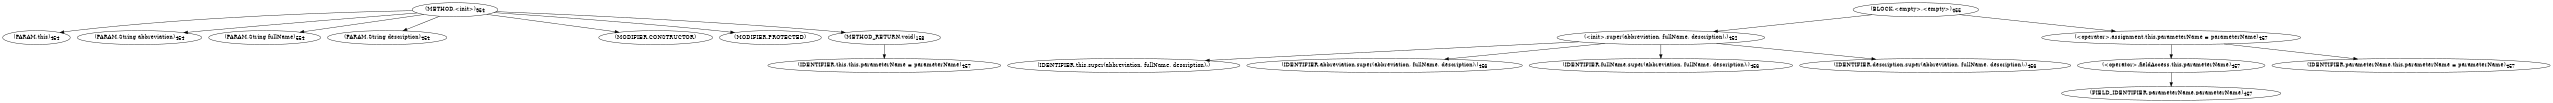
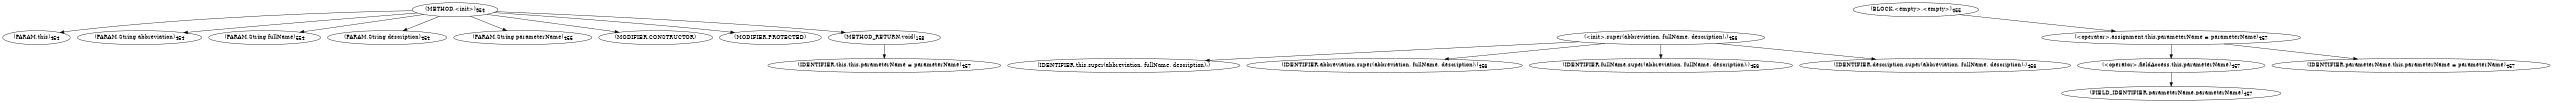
  digraph {
    n1 [label=<(METHOD,&lt;init&gt;)<SUB>954</SUB>>]
    n2 [label=<(PARAM,this)<SUB>454</SUB>>]
    n3 [label=<(PARAM,String abbreviation)<SUB>454</SUB>>]
    n4 [label=<(PARAM,String fullName)<SUB>554</SUB>>]
    n5 [label=<(PARAM,String description)<SUB>454</SUB>>]
+   n6 [label=<(PARAM,String parameterName)<SUB>455</SUB>>]
    n7 [label=<(MODIFIER,CONSTRUCTOR)>]
    n8 [label=<(MODIFIER,PROTECTED)>]
    n9 [label=<(METHOD_RETURN,void)<SUB>158</SUB>>]
    n10 [label=<(BLOCK,&lt;empty&gt;,&lt;empty&gt;)<SUB>455</SUB>>]
-   n11 [label=<(&lt;init&gt;,super(abbreviation, fullName, description);)<SUB>452</SUB>>]
+   n11 [label=<(&lt;init&gt;,super(abbreviation, fullName, description);)<SUB>456</SUB>>]
    n12 [label=<(&lt;operator&gt;.assignment,this.parameterName = parameterName)<SUB>457</SUB>>]
    n13 [label=<(IDENTIFIER,this,this.parameterName = parameterName)<SUB>457</SUB>>]
    n14 [label=<(IDENTIFIER,this,super(abbreviation, fullName, description);)>]
    n15 [label=<(IDENTIFIER,abbreviation,super(abbreviation, fullName, description);)<SUB>456</SUB>>]
    n16 [label=<(IDENTIFIER,fullName,super(abbreviation, fullName, description);)<SUB>456</SUB>>]
    n17 [label=<(IDENTIFIER,description,super(abbreviation, fullName, description);)<SUB>456</SUB>>]
    n18 [label=<(&lt;operator&gt;.fieldAccess,this.parameterName)<SUB>457</SUB>>]
    n19 [label=<(IDENTIFIER,parameterName,this.parameterName = parameterName)<SUB>457</SUB>>]
    n20 [label=<(FIELD_IDENTIFIER,parameterName,parameterName)<SUB>457</SUB>>]
    n1 -> n2
    n1 -> n3
    n1 -> n4
    n1 -> n5
+   n1 -> n6
    n1 -> n7
    n1 -> n8
    n1 -> n9
    n9 -> n13
-   n10 -> n11
    n10 -> n12
    n11 -> n14
    n11 -> n15
    n11 -> n16
    n11 -> n17
    n12 -> n18
    n12 -> n19
    n18 -> n20
  }
